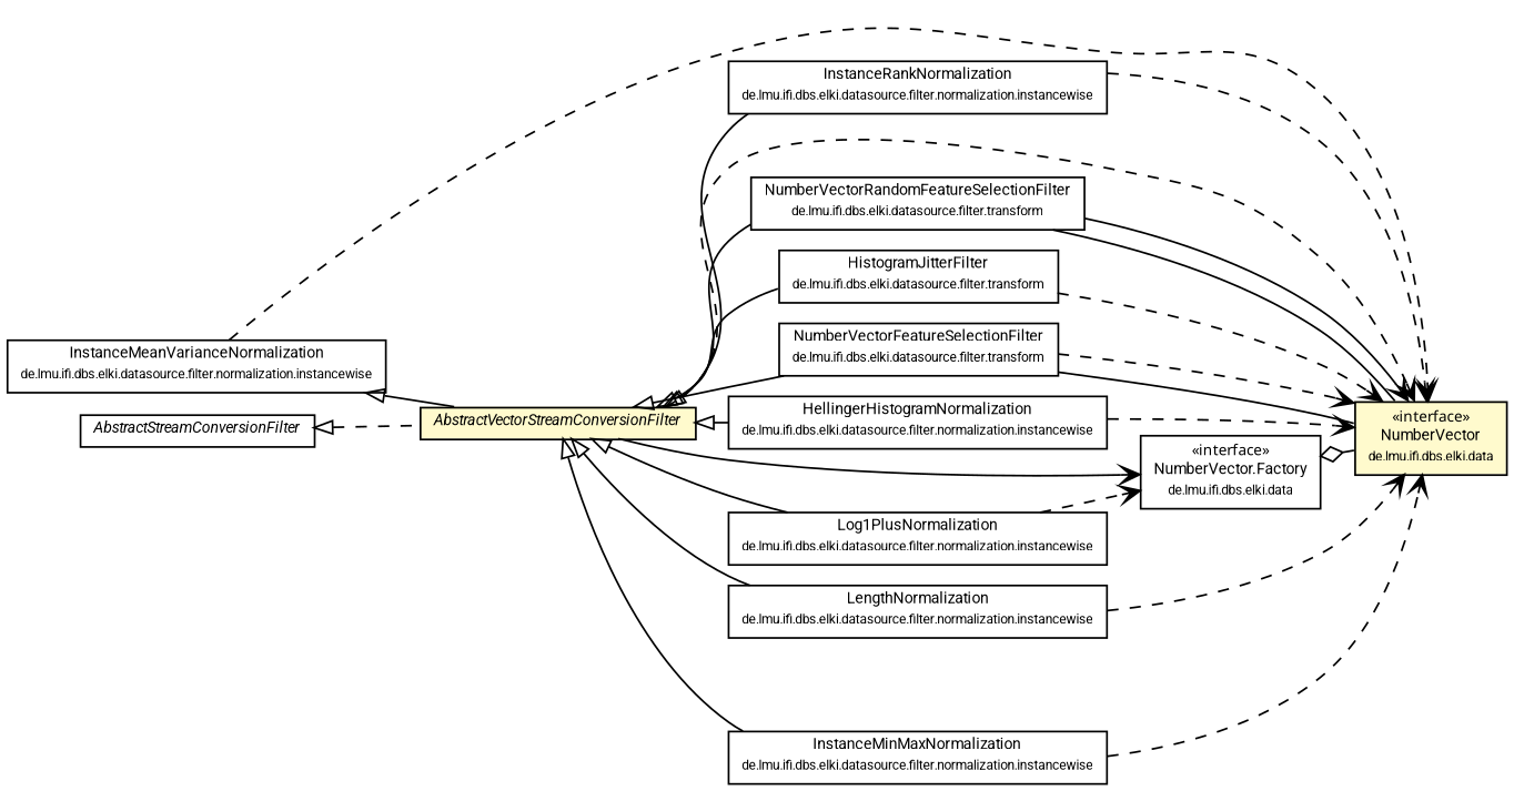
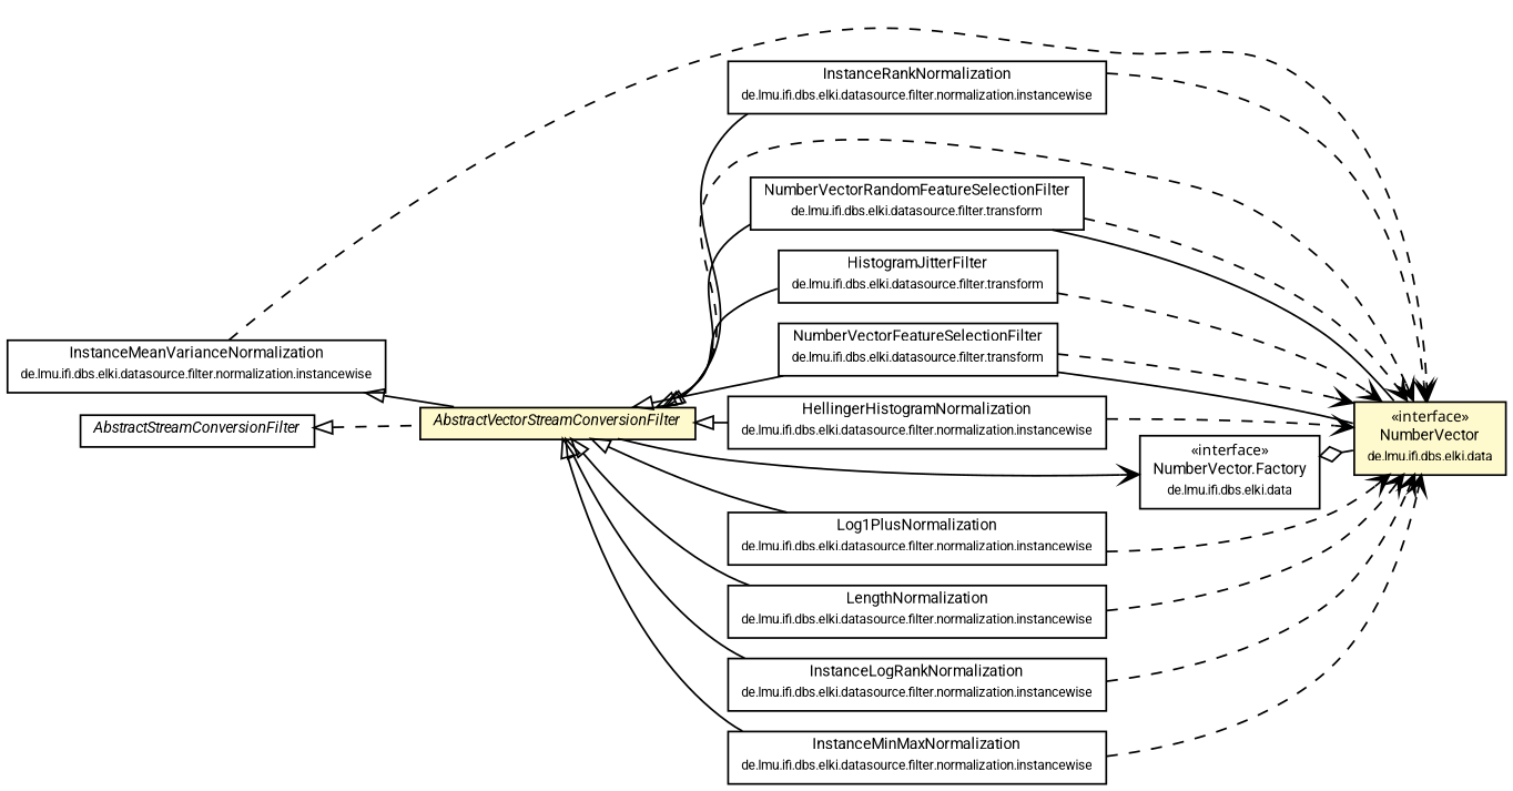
  digraph {
    fontname="Noto Sans"
    nodesep=0.15
    rankdir=LR
    ranksep=0.25
    node [fontcolor=black fontname="Noto Sans" fontsize=8 margin=0 shape=plaintext]
    edge [arrowhead=open color=black fontname="Noto Sans" fontsize=7 labelfontname=Roboto labelfontsize=7 weight=0]
    n1 [height=0 label=<<table title="de.lmu.ifi.dbs.elki.data.NumberVector" border="0" cellborder="1" cellspacing="0" cellpadding="2" bgcolor="LemonChiffon" href="../../data/NumberVector.html" target="_parent"> 		<tr><td><table border="0" cellspacing="0" cellpadding="1"> 		<tr><td align="center" balign="center"> &#171;interface&#187; </td></tr> 		<tr><td align="center" balign="center"> <font face="Roboto">NumberVector</font> </td></tr> 		<tr><td align="center" balign="center"> <font face="Roboto" point-size="7.0">de.lmu.ifi.dbs.elki.data</font> </td></tr> 		</table></td></tr> 		</table>> width=0]
    n2 [height=0 label=<<table title="de.lmu.ifi.dbs.elki.data.NumberVector.Factory" border="0" cellborder="1" cellspacing="0" cellpadding="2" href="../../data/NumberVector.Factory.html" target="_parent"> 		<tr><td><table border="0" cellspacing="0" cellpadding="1"> 		<tr><td align="center" balign="center"> &#171;interface&#187; </td></tr> 		<tr><td align="center" balign="center"> <font face="Roboto">NumberVector.Factory</font> </td></tr> 		<tr><td align="center" balign="center"> <font face="Roboto" point-size="7.0">de.lmu.ifi.dbs.elki.data</font> </td></tr> 		</table></td></tr> 		</table>> width=0]
    n3 [height=0 label=<<table title="de.lmu.ifi.dbs.elki.datasource.filter.AbstractVectorStreamConversionFilter" border="0" cellborder="1" cellspacing="0" cellpadding="2" bgcolor="lemonChiffon" href="AbstractVectorStreamConversionFilter.html" target="_parent"> 		<tr><td><table border="0" cellspacing="0" cellpadding="1"> 		<tr><td align="center" balign="center"> <font face="Roboto"><i>AbstractVectorStreamConversionFilter</i></font> </td></tr> 		</table></td></tr> 		</table>> width=0]
    n4 [height=0 label=<<table title="de.lmu.ifi.dbs.elki.datasource.filter.transform.NumberVectorRandomFeatureSelectionFilter" border="0" cellborder="1" cellspacing="0" cellpadding="2" href="transform/NumberVectorRandomFeatureSelectionFilter.html" target="_parent"> 		<tr><td><table border="0" cellspacing="0" cellpadding="1"> 		<tr><td align="center" balign="center"> <font face="Roboto">NumberVectorRandomFeatureSelectionFilter</font> </td></tr> 		<tr><td align="center" balign="center"> <font face="Roboto" point-size="7.0">de.lmu.ifi.dbs.elki.datasource.filter.transform</font> </td></tr> 		</table></td></tr> 		</table>> width=0]
    n5 [height=0 label=<<table title="de.lmu.ifi.dbs.elki.datasource.filter.transform.HistogramJitterFilter" border="0" cellborder="1" cellspacing="0" cellpadding="2" href="transform/HistogramJitterFilter.html" target="_parent"> 		<tr><td><table border="0" cellspacing="0" cellpadding="1"> 		<tr><td align="center" balign="center"> <font face="Roboto">HistogramJitterFilter</font> </td></tr> 		<tr><td align="center" balign="center"> <font face="Roboto" point-size="7.0">de.lmu.ifi.dbs.elki.datasource.filter.transform</font> </td></tr> 		</table></td></tr> 		</table>> width=0]
    n6 [height=0 label=<<table title="de.lmu.ifi.dbs.elki.datasource.filter.transform.NumberVectorFeatureSelectionFilter" border="0" cellborder="1" cellspacing="0" cellpadding="2" href="transform/NumberVectorFeatureSelectionFilter.html" target="_parent"> 		<tr><td><table border="0" cellspacing="0" cellpadding="1"> 		<tr><td align="center" balign="center"> <font face="Roboto">NumberVectorFeatureSelectionFilter</font> </td></tr> 		<tr><td align="center" balign="center"> <font face="Roboto" point-size="7.0">de.lmu.ifi.dbs.elki.datasource.filter.transform</font> </td></tr> 		</table></td></tr> 		</table>> width=0]
    n7 [height=0 label=<<table title="de.lmu.ifi.dbs.elki.datasource.filter.normalization.instancewise.HellingerHistogramNormalization" border="0" cellborder="1" cellspacing="0" cellpadding="2" href="normalization/instancewise/HellingerHistogramNormalization.html" target="_parent"> 		<tr><td><table border="0" cellspacing="0" cellpadding="1"> 		<tr><td align="center" balign="center"> <font face="Roboto">HellingerHistogramNormalization</font> </td></tr> 		<tr><td align="center" balign="center"> <font face="Roboto" point-size="7.0">de.lmu.ifi.dbs.elki.datasource.filter.normalization.instancewise</font> </td></tr> 		</table></td></tr> 		</table>> width=0]
    n8 [height=0 label=<<table title="de.lmu.ifi.dbs.elki.datasource.filter.normalization.instancewise.LengthNormalization" border="0" cellborder="1" cellspacing="0" cellpadding="2" href="normalization/instancewise/LengthNormalization.html" target="_parent"> 		<tr><td><table border="0" cellspacing="0" cellpadding="1"> 		<tr><td align="center" balign="center"> <font face="Roboto">LengthNormalization</font> </td></tr> 		<tr><td align="center" balign="center"> <font face="Roboto" point-size="7.0">de.lmu.ifi.dbs.elki.datasource.filter.normalization.instancewise</font> </td></tr> 		</table></td></tr> 		</table>> width=0]
+   n9 [height=0 label=<<table title="de.lmu.ifi.dbs.elki.datasource.filter.normalization.instancewise.InstanceLogRankNormalization" border="0" cellborder="1" cellspacing="0" cellpadding="2" href="normalization/instancewise/InstanceLogRankNormalization.html" target="_parent"> 		<tr><td><table border="0" cellspacing="0" cellpadding="1"> 		<tr><td align="center" balign="center"> <font face="Roboto">InstanceLogRankNormalization</font> </td></tr> 		<tr><td align="center" balign="center"> <font face="Roboto" point-size="7.0">de.lmu.ifi.dbs.elki.datasource.filter.normalization.instancewise</font> </td></tr> 		</table></td></tr> 		</table>> width=0]
    n10 [height=0 label=<<table title="de.lmu.ifi.dbs.elki.datasource.filter.normalization.instancewise.Log1PlusNormalization" border="0" cellborder="1" cellspacing="0" cellpadding="2" href="normalization/instancewise/Log1PlusNormalization.html" target="_parent"> 		<tr><td><table border="0" cellspacing="0" cellpadding="1"> 		<tr><td align="center" balign="center"> <font face="Roboto">Log1PlusNormalization</font> </td></tr> 		<tr><td align="center" balign="center"> <font face="Roboto" point-size="7.0">de.lmu.ifi.dbs.elki.datasource.filter.normalization.instancewise</font> </td></tr> 		</table></td></tr> 		</table>> width=0]
    n11 [height=0 label=<<table title="de.lmu.ifi.dbs.elki.datasource.filter.normalization.instancewise.InstanceMinMaxNormalization" border="0" cellborder="1" cellspacing="0" cellpadding="2" href="normalization/instancewise/InstanceMinMaxNormalization.html" target="_parent"> 		<tr><td><table border="0" cellspacing="0" cellpadding="1"> 		<tr><td align="center" balign="center"> <font face="Roboto">InstanceMinMaxNormalization</font> </td></tr> 		<tr><td align="center" balign="center"> <font face="Roboto" point-size="7.0">de.lmu.ifi.dbs.elki.datasource.filter.normalization.instancewise</font> </td></tr> 		</table></td></tr> 		</table>> width=0]
    n12 [height=0 label=<<table title="de.lmu.ifi.dbs.elki.datasource.filter.normalization.instancewise.InstanceRankNormalization" border="0" cellborder="1" cellspacing="0" cellpadding="2" href="normalization/instancewise/InstanceRankNormalization.html" target="_parent"> 		<tr><td><table border="0" cellspacing="0" cellpadding="1"> 		<tr><td align="center" balign="center"> <font face="Roboto">InstanceRankNormalization</font> </td></tr> 		<tr><td align="center" balign="center"> <font face="Roboto" point-size="7.0">de.lmu.ifi.dbs.elki.datasource.filter.normalization.instancewise</font> </td></tr> 		</table></td></tr> 		</table>> width=0]
    n13 [height=0 label=<<table title="de.lmu.ifi.dbs.elki.datasource.filter.normalization.instancewise.InstanceMeanVarianceNormalization" border="0" cellborder="1" cellspacing="0" cellpadding="2" href="normalization/instancewise/InstanceMeanVarianceNormalization.html" target="_parent"> 		<tr><td><table border="0" cellspacing="0" cellpadding="1"> 		<tr><td align="center" balign="center"> <font face="Roboto">InstanceMeanVarianceNormalization</font> </td></tr> 		<tr><td align="center" balign="center"> <font face="Roboto" point-size="7.0">de.lmu.ifi.dbs.elki.datasource.filter.normalization.instancewise</font> </td></tr> 		</table></td></tr> 		</table>> width=0]
    n14 [height=0 label=<<table title="de.lmu.ifi.dbs.elki.datasource.filter.AbstractStreamConversionFilter" border="0" cellborder="1" cellspacing="0" cellpadding="2" href="AbstractStreamConversionFilter.html" target="_parent"> 		<tr><td><table border="0" cellspacing="0" cellpadding="1"> 		<tr><td align="center" balign="center"> <font face="Roboto"><i>AbstractStreamConversionFilter</i></font> </td></tr> 		</table></td></tr> 		</table>> width=0]
    n2 -> n1 [arrowhead=none arrowtail=ediamond dir=back weight=4]
    n3 -> n1 [style=dashed]
    n3 -> n2 [weight=1]
    n3 -> n4 [arrowtail=empty dir=back weight=10 arrowhead=""]
    n3 -> n5 [arrowtail=empty dir=back weight=10 arrowhead=""]
    n3 -> n6 [arrowtail=empty dir=back weight=10 arrowhead=""]
    n3 -> n7 [arrowtail=empty dir=back weight=10 arrowhead=""]
    n3 -> n8 [arrowtail=empty dir=back weight=10 arrowhead=""]
+   n3 -> n9 [arrowtail=empty dir=back weight=10 arrowhead=""]
    n3 -> n10 [arrowtail=empty dir=back weight=10 arrowhead=""]
    n3 -> n11 [arrowtail=empty dir=back weight=10 arrowhead=""]
    n3 -> n12 [arrowtail=empty dir=back weight=10 arrowhead=""]
    n4 -> n1 [arrowhead=none weight=2]
-   n4 -> n1 [style=solid]
+   n4 -> n1 [style=dashed]
    n5 -> n1 [style=dashed]
    n6 -> n1 [arrowhead=none weight=2]
    n6 -> n1 [style=dashed]
    n7 -> n1 [style=dashed]
    n8 -> n1 [style=dashed]
-   n10 -> n2 [style=dashed]
+   n9 -> n1 [style=dashed]
+   n10 -> n1 [style=dashed]
    n11 -> n1 [style=dashed]
    n12 -> n1 [style=dashed]
    n13 -> n1 [style=dashed]
    n13 -> n3 [arrowtail=empty dir=back weight=10 arrowhead=""]
    n14 -> n3 [arrowtail=empty dir=back style=dashed weight=10 arrowhead=""]
  }
